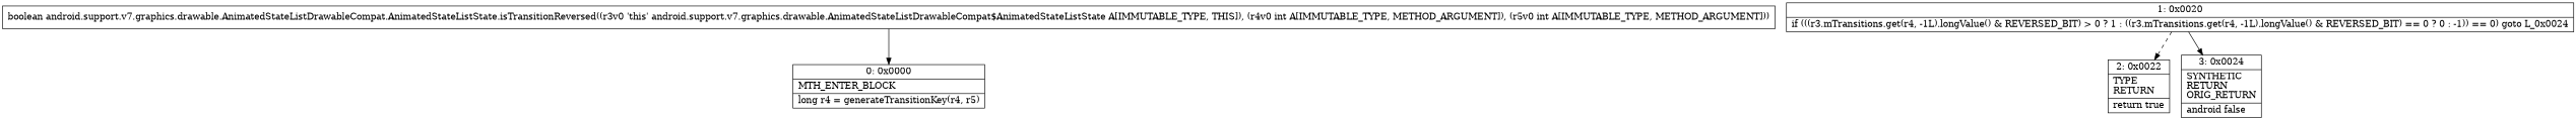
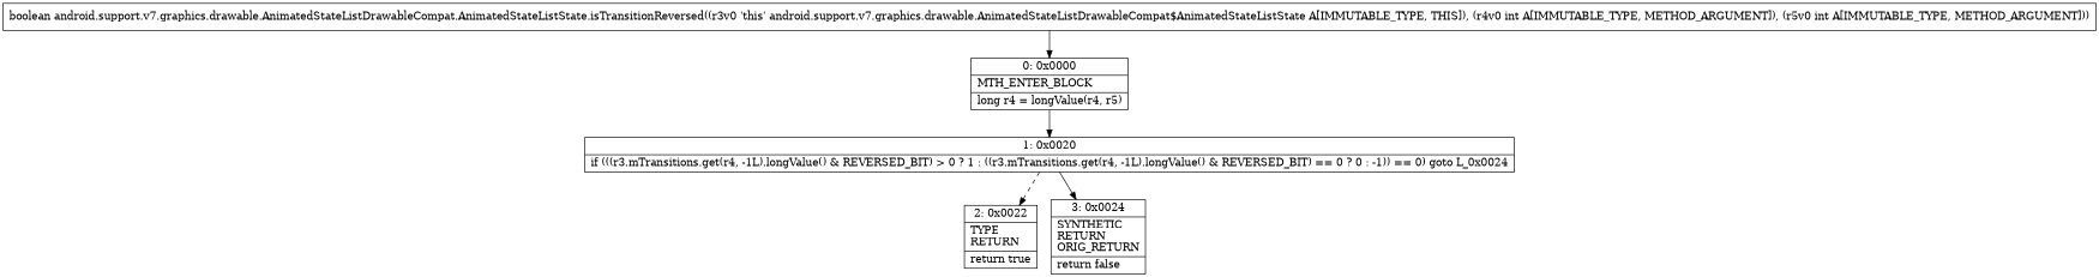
  digraph {
    node [shape=record]
-   n1 [label="{0\:\ 0x0000|MTH_ENTER_BLOCK\l|long r4 = generateTransitionKey(r4, r5)\l}"]
+   n1 [label="{0\:\ 0x0000|MTH_ENTER_BLOCK\l|long r4 = longValue(r4, r5)\l}"]
    n2 [label="{1\:\ 0x0020|if (((r3.mTransitions.get(r4, \-1L).longValue() & REVERSED_BIT) \> 0 ? 1 : ((r3.mTransitions.get(r4, \-1L).longValue() & REVERSED_BIT) == 0 ? 0 : \-1)) == 0) goto L_0x0024\l}"]
    n3 [label="{2\:\ 0x0022|TYPE\lRETURN\l|return true\l}"]
-   n4 [label="{3\:\ 0x0024|SYNTHETIC\lRETURN\lORIG_RETURN\l|android false\l}"]
+   n4 [label="{3\:\ 0x0024|SYNTHETIC\lRETURN\lORIG_RETURN\l|return false\l}"]
    n5 [label="{boolean android.support.v7.graphics.drawable.AnimatedStateListDrawableCompat.AnimatedStateListState.isTransitionReversed((r3v0 'this' android.support.v7.graphics.drawable.AnimatedStateListDrawableCompat$AnimatedStateListState A[IMMUTABLE_TYPE, THIS]), (r4v0 int A[IMMUTABLE_TYPE, METHOD_ARGUMENT]), (r5v0 int A[IMMUTABLE_TYPE, METHOD_ARGUMENT])) }"]
+   n1 -> n2
    n2 -> n3 [style=dashed]
    n2 -> n4
    n5 -> n1
  }
